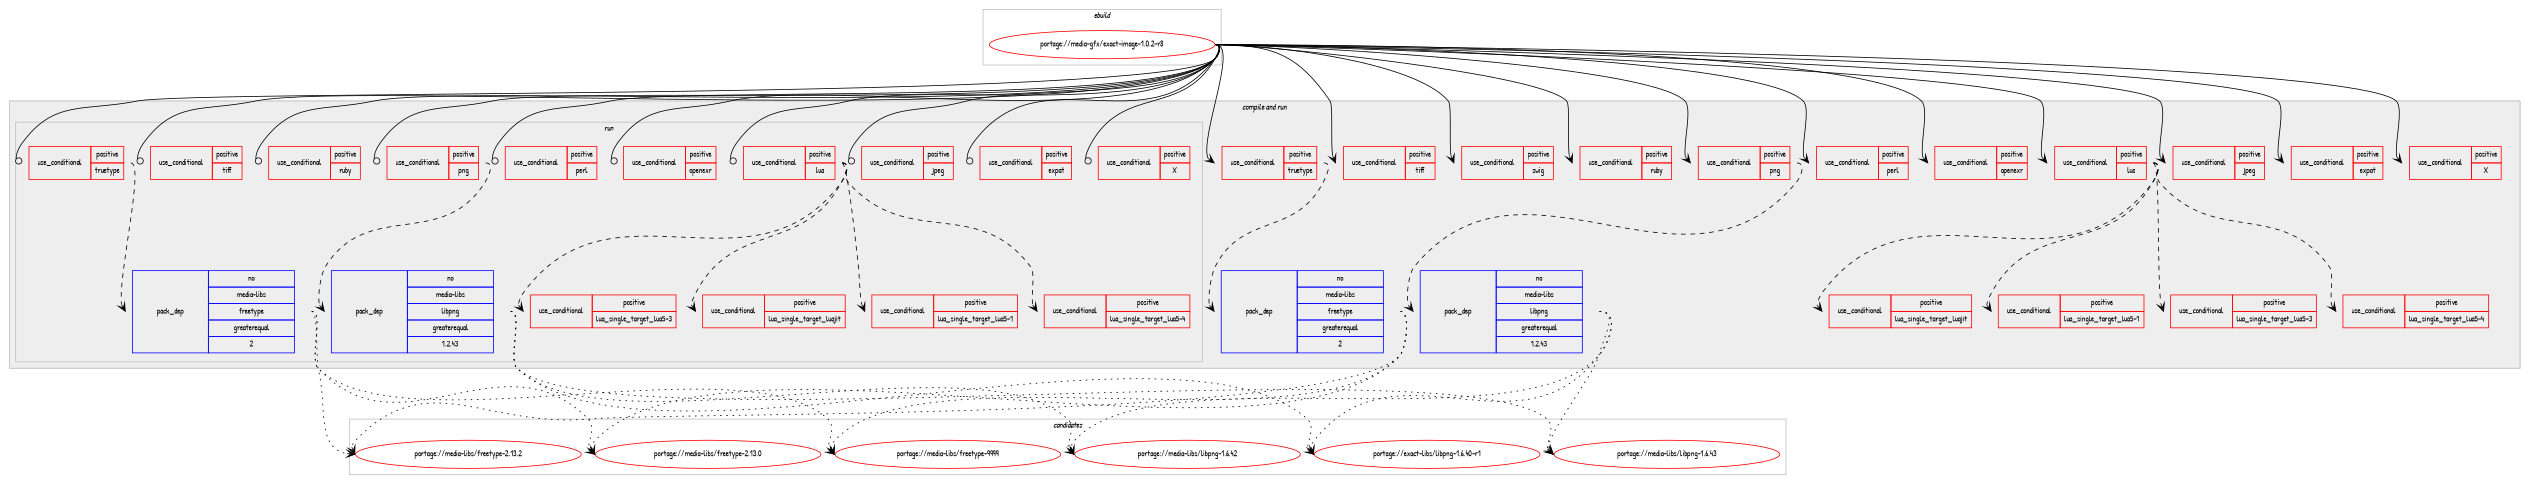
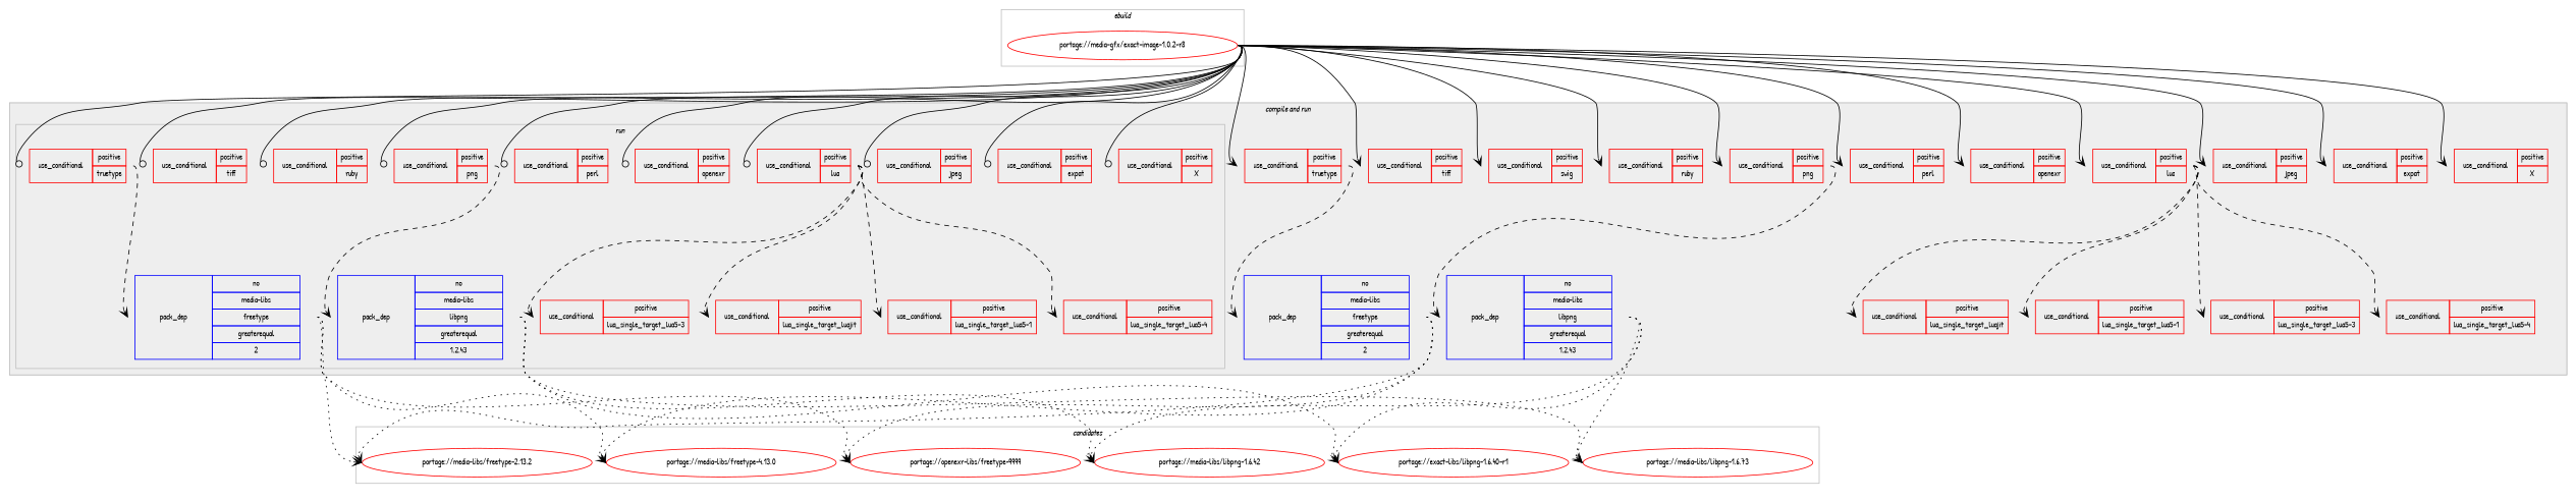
  digraph {
    compound=true
    concentrate=true
    fontname="Patrick Hand"
    fontsize=10
    newrank=true
    rankdir=TB
    ranksep=1.5
    node [color=red fontname="Patrick Hand" fontsize=10 shape=none]
    edge [arrowhead=vee fontname="Patrick Hand" headport=w style=solid tailport=e weight=20]
    n1 [label="portage://media-gfx/exact-image-1.0.2-r8" width=4 shape=""]
    n2 [label=<<TABLE BORDER="0" CELLBORDER="1" CELLSPACING="0" CELLPADDING="4"><TR><TD ROWSPAN="3" CELLPADDING="10">use_conditional</TD></TR><TR><TD>positive</TD></TR><TR><TD>X</TD></TR></TABLE>>]
    n3 [label=<<TABLE BORDER="0" CELLBORDER="1" CELLSPACING="0" CELLPADDING="4"><TR><TD ROWSPAN="3" CELLPADDING="10">use_conditional</TD></TR><TR><TD>positive</TD></TR><TR><TD>expat</TD></TR></TABLE>>]
    n4 [label=<<TABLE BORDER="0" CELLBORDER="1" CELLSPACING="0" CELLPADDING="4"><TR><TD ROWSPAN="3" CELLPADDING="10">use_conditional</TD></TR><TR><TD>positive</TD></TR><TR><TD>jpeg</TD></TR></TABLE>>]
    n5 [label=<<TABLE BORDER="0" CELLBORDER="1" CELLSPACING="0" CELLPADDING="4"><TR><TD ROWSPAN="3" CELLPADDING="10">use_conditional</TD></TR><TR><TD>positive</TD></TR><TR><TD>lua_single_target_luajit</TD></TR></TABLE>>]
    n6 [label=<<TABLE BORDER="0" CELLBORDER="1" CELLSPACING="0" CELLPADDING="4"><TR><TD ROWSPAN="3" CELLPADDING="10">use_conditional</TD></TR><TR><TD>positive</TD></TR><TR><TD>lua_single_target_lua5-1</TD></TR></TABLE>>]
    n7 [label=<<TABLE BORDER="0" CELLBORDER="1" CELLSPACING="0" CELLPADDING="4"><TR><TD ROWSPAN="3" CELLPADDING="10">use_conditional</TD></TR><TR><TD>positive</TD></TR><TR><TD>lua_single_target_lua5-3</TD></TR></TABLE>>]
    n8 [label=<<TABLE BORDER="0" CELLBORDER="1" CELLSPACING="0" CELLPADDING="4"><TR><TD ROWSPAN="3" CELLPADDING="10">use_conditional</TD></TR><TR><TD>positive</TD></TR><TR><TD>lua_single_target_lua5-4</TD></TR></TABLE>>]
    n9 [label=<<TABLE BORDER="0" CELLBORDER="1" CELLSPACING="0" CELLPADDING="4"><TR><TD ROWSPAN="3" CELLPADDING="10">use_conditional</TD></TR><TR><TD>positive</TD></TR><TR><TD>lua</TD></TR></TABLE>>]
    n10 [label=<<TABLE BORDER="0" CELLBORDER="1" CELLSPACING="0" CELLPADDING="4"><TR><TD ROWSPAN="3" CELLPADDING="10">use_conditional</TD></TR><TR><TD>positive</TD></TR><TR><TD>openexr</TD></TR></TABLE>>]
    n11 [label=<<TABLE BORDER="0" CELLBORDER="1" CELLSPACING="0" CELLPADDING="4"><TR><TD ROWSPAN="3" CELLPADDING="10">use_conditional</TD></TR><TR><TD>positive</TD></TR><TR><TD>perl</TD></TR></TABLE>>]
    n12 [color=blue label=<<TABLE BORDER="0" CELLBORDER="1" CELLSPACING="0" CELLPADDING="4" WIDTH="220"><TR><TD ROWSPAN="6" CELLPADDING="30">pack_dep</TD></TR><TR><TD WIDTH="110">no</TD></TR><TR><TD>media-libs</TD></TR><TR><TD>libpng</TD></TR><TR><TD>greaterequal</TD></TR><TR><TD>1.2.43</TD></TR></TABLE>>]
    n13 [label=<<TABLE BORDER="0" CELLBORDER="1" CELLSPACING="0" CELLPADDING="4"><TR><TD ROWSPAN="3" CELLPADDING="10">use_conditional</TD></TR><TR><TD>positive</TD></TR><TR><TD>png</TD></TR></TABLE>>]
    n14 [label=<<TABLE BORDER="0" CELLBORDER="1" CELLSPACING="0" CELLPADDING="4"><TR><TD ROWSPAN="3" CELLPADDING="10">use_conditional</TD></TR><TR><TD>positive</TD></TR><TR><TD>ruby</TD></TR></TABLE>>]
    n15 [label=<<TABLE BORDER="0" CELLBORDER="1" CELLSPACING="0" CELLPADDING="4"><TR><TD ROWSPAN="3" CELLPADDING="10">use_conditional</TD></TR><TR><TD>positive</TD></TR><TR><TD>swig</TD></TR></TABLE>>]
    n16 [label=<<TABLE BORDER="0" CELLBORDER="1" CELLSPACING="0" CELLPADDING="4"><TR><TD ROWSPAN="3" CELLPADDING="10">use_conditional</TD></TR><TR><TD>positive</TD></TR><TR><TD>tiff</TD></TR></TABLE>>]
    n17 [color=blue label=<<TABLE BORDER="0" CELLBORDER="1" CELLSPACING="0" CELLPADDING="4" WIDTH="220"><TR><TD ROWSPAN="6" CELLPADDING="30">pack_dep</TD></TR><TR><TD WIDTH="110">no</TD></TR><TR><TD>media-libs</TD></TR><TR><TD>freetype</TD></TR><TR><TD>greaterequal</TD></TR><TR><TD>2</TD></TR></TABLE>>]
    n18 [label=<<TABLE BORDER="0" CELLBORDER="1" CELLSPACING="0" CELLPADDING="4"><TR><TD ROWSPAN="3" CELLPADDING="10">use_conditional</TD></TR><TR><TD>positive</TD></TR><TR><TD>truetype</TD></TR></TABLE>>]
    n19 [label=<<TABLE BORDER="0" CELLBORDER="1" CELLSPACING="0" CELLPADDING="4"><TR><TD ROWSPAN="3" CELLPADDING="10">use_conditional</TD></TR><TR><TD>positive</TD></TR><TR><TD>X</TD></TR></TABLE>>]
    n20 [label=<<TABLE BORDER="0" CELLBORDER="1" CELLSPACING="0" CELLPADDING="4"><TR><TD ROWSPAN="3" CELLPADDING="10">use_conditional</TD></TR><TR><TD>positive</TD></TR><TR><TD>expat</TD></TR></TABLE>>]
    n21 [label=<<TABLE BORDER="0" CELLBORDER="1" CELLSPACING="0" CELLPADDING="4"><TR><TD ROWSPAN="3" CELLPADDING="10">use_conditional</TD></TR><TR><TD>positive</TD></TR><TR><TD>jpeg</TD></TR></TABLE>>]
    n22 [label=<<TABLE BORDER="0" CELLBORDER="1" CELLSPACING="0" CELLPADDING="4"><TR><TD ROWSPAN="3" CELLPADDING="10">use_conditional</TD></TR><TR><TD>positive</TD></TR><TR><TD>lua_single_target_lua5-3</TD></TR></TABLE>>]
    n23 [label=<<TABLE BORDER="0" CELLBORDER="1" CELLSPACING="0" CELLPADDING="4"><TR><TD ROWSPAN="3" CELLPADDING="10">use_conditional</TD></TR><TR><TD>positive</TD></TR><TR><TD>lua_single_target_luajit</TD></TR></TABLE>>]
    n24 [label=<<TABLE BORDER="0" CELLBORDER="1" CELLSPACING="0" CELLPADDING="4"><TR><TD ROWSPAN="3" CELLPADDING="10">use_conditional</TD></TR><TR><TD>positive</TD></TR><TR><TD>lua_single_target_lua5-1</TD></TR></TABLE>>]
    n25 [label=<<TABLE BORDER="0" CELLBORDER="1" CELLSPACING="0" CELLPADDING="4"><TR><TD ROWSPAN="3" CELLPADDING="10">use_conditional</TD></TR><TR><TD>positive</TD></TR><TR><TD>lua_single_target_lua5-4</TD></TR></TABLE>>]
    n26 [label=<<TABLE BORDER="0" CELLBORDER="1" CELLSPACING="0" CELLPADDING="4"><TR><TD ROWSPAN="3" CELLPADDING="10">use_conditional</TD></TR><TR><TD>positive</TD></TR><TR><TD>lua</TD></TR></TABLE>>]
    n27 [label=<<TABLE BORDER="0" CELLBORDER="1" CELLSPACING="0" CELLPADDING="4"><TR><TD ROWSPAN="3" CELLPADDING="10">use_conditional</TD></TR><TR><TD>positive</TD></TR><TR><TD>openexr</TD></TR></TABLE>>]
    n28 [label=<<TABLE BORDER="0" CELLBORDER="1" CELLSPACING="0" CELLPADDING="4"><TR><TD ROWSPAN="3" CELLPADDING="10">use_conditional</TD></TR><TR><TD>positive</TD></TR><TR><TD>perl</TD></TR></TABLE>>]
    n29 [color=blue label=<<TABLE BORDER="0" CELLBORDER="1" CELLSPACING="0" CELLPADDING="4" WIDTH="220"><TR><TD ROWSPAN="6" CELLPADDING="30">pack_dep</TD></TR><TR><TD WIDTH="110">no</TD></TR><TR><TD>media-libs</TD></TR><TR><TD>libpng</TD></TR><TR><TD>greaterequal</TD></TR><TR><TD>1.2.43</TD></TR></TABLE>>]
    n30 [label=<<TABLE BORDER="0" CELLBORDER="1" CELLSPACING="0" CELLPADDING="4"><TR><TD ROWSPAN="3" CELLPADDING="10">use_conditional</TD></TR><TR><TD>positive</TD></TR><TR><TD>png</TD></TR></TABLE>>]
    n31 [label=<<TABLE BORDER="0" CELLBORDER="1" CELLSPACING="0" CELLPADDING="4"><TR><TD ROWSPAN="3" CELLPADDING="10">use_conditional</TD></TR><TR><TD>positive</TD></TR><TR><TD>ruby</TD></TR></TABLE>>]
    n32 [label=<<TABLE BORDER="0" CELLBORDER="1" CELLSPACING="0" CELLPADDING="4"><TR><TD ROWSPAN="3" CELLPADDING="10">use_conditional</TD></TR><TR><TD>positive</TD></TR><TR><TD>tiff</TD></TR></TABLE>>]
    n33 [color=blue label=<<TABLE BORDER="0" CELLBORDER="1" CELLSPACING="0" CELLPADDING="4" WIDTH="220"><TR><TD ROWSPAN="6" CELLPADDING="30">pack_dep</TD></TR><TR><TD WIDTH="110">no</TD></TR><TR><TD>media-libs</TD></TR><TR><TD>freetype</TD></TR><TR><TD>greaterequal</TD></TR><TR><TD>2</TD></TR></TABLE>>]
    n34 [label=<<TABLE BORDER="0" CELLBORDER="1" CELLSPACING="0" CELLPADDING="4"><TR><TD ROWSPAN="3" CELLPADDING="10">use_conditional</TD></TR><TR><TD>positive</TD></TR><TR><TD>truetype</TD></TR></TABLE>>]
    n35 [label="portage://exact-libs/libpng-1.6.40-r1" width=4 shape=""]
    n36 [label="portage://media-libs/libpng-1.6.42" width=4 shape=""]
-   n37 [label="portage://media-libs/libpng-1.6.43" width=4 shape=""]
-   n38 [label="portage://media-libs/freetype-2.13.0" width=4 shape=""]
+   n37 [label="portage://media-libs/libpng-1.6.73" width=4 shape=""]
+   n38 [label="portage://media-libs/freetype-4.13.0" width=4 shape=""]
    n39 [label="portage://media-libs/freetype-2.13.2" width=4 shape=""]
-   n40 [label="portage://media-libs/freetype-9999" width=4 shape=""]
+   n40 [label="portage://openexr-libs/freetype-9999" width=4 shape=""]
    subgraph cluster_1 {
      color=gray
      label=<<i>ebuild</i>>
      rank=same
      n1
    }
    subgraph cluster_2 {
      color=gray
      label=<<i>dependencies</i>>
      subgraph cluster_3 {
        color=gray
        fillcolor="#eeeeee"
        label=<<i>compile</i>>
        style=filled
        subgraph sub_4 {
          color=gray
          fillcolor="#eeeeee"
          label=<<i>compile</i>>
          style=filled
          n2
        }
        subgraph sub_5 {
          color=gray
          fillcolor="#eeeeee"
          label=<<i>compile</i>>
          style=filled
          n3
        }
        subgraph sub_6 {
          color=gray
          fillcolor="#eeeeee"
          label=<<i>compile</i>>
          style=filled
          n4
        }
        subgraph sub_7 {
          color=gray
          fillcolor="#eeeeee"
          label=<<i>compile</i>>
          style=filled
          n9
          subgraph sub_8 {
            color=gray
            fillcolor="#eeeeee"
            label=<<i>compile</i>>
            style=filled
            n5
          }
          subgraph sub_9 {
            color=gray
            fillcolor="#eeeeee"
            label=<<i>compile</i>>
            style=filled
            n6
          }
          subgraph sub_10 {
            color=gray
            fillcolor="#eeeeee"
            label=<<i>compile</i>>
            style=filled
            n7
          }
          subgraph sub_11 {
            color=gray
            fillcolor="#eeeeee"
            label=<<i>compile</i>>
            style=filled
            n8
          }
        }
        subgraph sub_12 {
          color=gray
          fillcolor="#eeeeee"
          label=<<i>compile</i>>
          style=filled
          n10
        }
        subgraph sub_13 {
          color=gray
          fillcolor="#eeeeee"
          label=<<i>compile</i>>
          style=filled
          n11
        }
        subgraph sub_14 {
          color=gray
          fillcolor="#eeeeee"
          label=<<i>compile</i>>
          style=filled
          n13
          subgraph sub_15 {
            color=gray
            fillcolor="#eeeeee"
            label=<<i>compile</i>>
            style=filled
            n12
          }
        }
        subgraph sub_16 {
          color=gray
          fillcolor="#eeeeee"
          label=<<i>compile</i>>
          style=filled
          n14
        }
        subgraph sub_17 {
          color=gray
          fillcolor="#eeeeee"
          label=<<i>compile</i>>
          style=filled
          n15
        }
        subgraph sub_18 {
          color=gray
          fillcolor="#eeeeee"
          label=<<i>compile</i>>
          style=filled
          n16
        }
        subgraph sub_19 {
          color=gray
          fillcolor="#eeeeee"
          label=<<i>compile</i>>
          style=filled
          n18
          subgraph sub_20 {
            color=gray
            fillcolor="#eeeeee"
            label=<<i>compile</i>>
            style=filled
            n17
          }
        }
      }
      subgraph cluster_21 {
        color=gray
        fillcolor="#eeeeee"
        label=<<i>compile and run</i>>
        style=filled
      }
      subgraph cluster_22 {
        color=gray
        fillcolor="#eeeeee"
        label=<<i>run</i>>
        style=filled
        subgraph sub_23 {
          color=gray
          fillcolor="#eeeeee"
          label=<<i>run</i>>
          style=filled
          n19
        }
        subgraph sub_24 {
          color=gray
          fillcolor="#eeeeee"
          label=<<i>run</i>>
          style=filled
          n20
        }
        subgraph sub_25 {
          color=gray
          fillcolor="#eeeeee"
          label=<<i>run</i>>
          style=filled
          n21
        }
        subgraph sub_26 {
          color=gray
          fillcolor="#eeeeee"
          label=<<i>run</i>>
          style=filled
          n26
          subgraph sub_27 {
            color=gray
            fillcolor="#eeeeee"
            label=<<i>run</i>>
            style=filled
            n22
          }
          subgraph sub_28 {
            color=gray
            fillcolor="#eeeeee"
            label=<<i>run</i>>
            style=filled
            n23
          }
          subgraph sub_29 {
            color=gray
            fillcolor="#eeeeee"
            label=<<i>run</i>>
            style=filled
            n24
          }
          subgraph sub_30 {
            color=gray
            fillcolor="#eeeeee"
            label=<<i>run</i>>
            style=filled
            n25
          }
        }
        subgraph sub_31 {
          color=gray
          fillcolor="#eeeeee"
          label=<<i>run</i>>
          style=filled
          n27
        }
        subgraph sub_32 {
          color=gray
          fillcolor="#eeeeee"
          label=<<i>run</i>>
          style=filled
          n28
        }
        subgraph sub_33 {
          color=gray
          fillcolor="#eeeeee"
          label=<<i>run</i>>
          style=filled
          n30
          subgraph sub_34 {
            color=gray
            fillcolor="#eeeeee"
            label=<<i>run</i>>
            style=filled
            n29
          }
        }
        subgraph sub_35 {
          color=gray
          fillcolor="#eeeeee"
          label=<<i>run</i>>
          style=filled
          n31
        }
        subgraph sub_36 {
          color=gray
          fillcolor="#eeeeee"
          label=<<i>run</i>>
          style=filled
          n32
        }
        subgraph sub_37 {
          color=gray
          fillcolor="#eeeeee"
          label=<<i>run</i>>
          style=filled
          n34
          subgraph sub_38 {
            color=gray
            fillcolor="#eeeeee"
            label=<<i>run</i>>
            style=filled
            n33
          }
        }
      }
    }
    subgraph cluster_39 {
      color=gray
      label=<<i>candidates</i>>
      rank=same
      subgraph sub_40 {
        color=black
        label=<<i>candidates</i>>
        nodesep=1
        rank=same
        n35
        n36
        n37
      }
      subgraph sub_41 {
        color=black
        label=<<i>candidates</i>>
        nodesep=1
        rank=same
        n38
        n39
        n40
      }
      subgraph sub_42 {
        color=black
        label=<<i>candidates</i>>
        nodesep=1
        rank=same
        n35
        n36
        n37
      }
      subgraph sub_43 {
        color=black
        label=<<i>candidates</i>>
        nodesep=1
        rank=same
        n38
        n39
        n40
      }
    }
    n1 -> n2
    n1 -> n3
    n1 -> n4
    n1 -> n9
    n1 -> n10
    n1 -> n11
    n1 -> n13
    n1 -> n14
    n1 -> n15
    n1 -> n16
    n1 -> n18
    n1 -> n19 [arrowhead=odot]
    n1 -> n20 [arrowhead=odot]
    n1 -> n21 [arrowhead=odot]
    n1 -> n26 [arrowhead=odot]
    n1 -> n27 [arrowhead=odot]
    n1 -> n28 [arrowhead=odot]
    n1 -> n30 [arrowhead=odot]
    n1 -> n31 [arrowhead=odot]
    n1 -> n32 [arrowhead=odot]
    n1 -> n34 [arrowhead=odot]
    n9 -> n5 [style=dashed]
    n9 -> n6 [style=dashed]
    n9 -> n7 [style=dashed]
    n9 -> n8 [style=dashed]
    n12 -> n35 [style=dotted weight=100]
    n12 -> n36 [style=dotted weight=100]
    n12 -> n37 [style=dotted weight=100]
    n13 -> n12 [style=dashed]
    n17 -> n38 [style=dotted weight=100]
    n17 -> n39 [style=dotted weight=100]
    n17 -> n40 [style=dotted weight=100]
    n18 -> n17 [style=dashed]
    n26 -> n22 [style=dashed]
    n26 -> n23 [style=dashed]
    n26 -> n24 [style=dashed]
    n26 -> n25 [style=dashed]
    n29 -> n35 [style=dotted weight=100]
    n29 -> n36 [style=dotted weight=100]
    n29 -> n37 [style=dotted weight=100]
    n30 -> n29 [style=dashed]
    n33 -> n38 [style=dotted weight=100]
    n33 -> n39 [style=dotted weight=100]
    n33 -> n40 [style=dotted weight=100]
    n34 -> n33 [style=dashed]
  }
